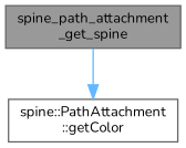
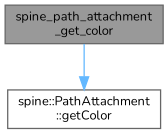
  digraph {
    rankdir=TB
    fontname=Nunito
    node [fontname=Nunito fontsize=10 shape=box style=filled]
-   n1 [color=gray40 fillcolor=grey60 fontcolor=black height=0.2 label="spine_path_attachment\l_get_spine" width=0.4]
+   n1 [color=gray40 fillcolor=grey60 fontcolor=black height=0.2 label="spine_path_attachment\l_get_color" width=0.4]
    n2 [color=grey40 fillcolor=white height=0.2 label="spine::PathAttachment\l::getColor" width=0.4]
    n1 -> n2 [color=steelblue1 fontname=Nunito fontsize=10 labelfontname=Helvetica labelfontsize=10 style=solid]
  }
